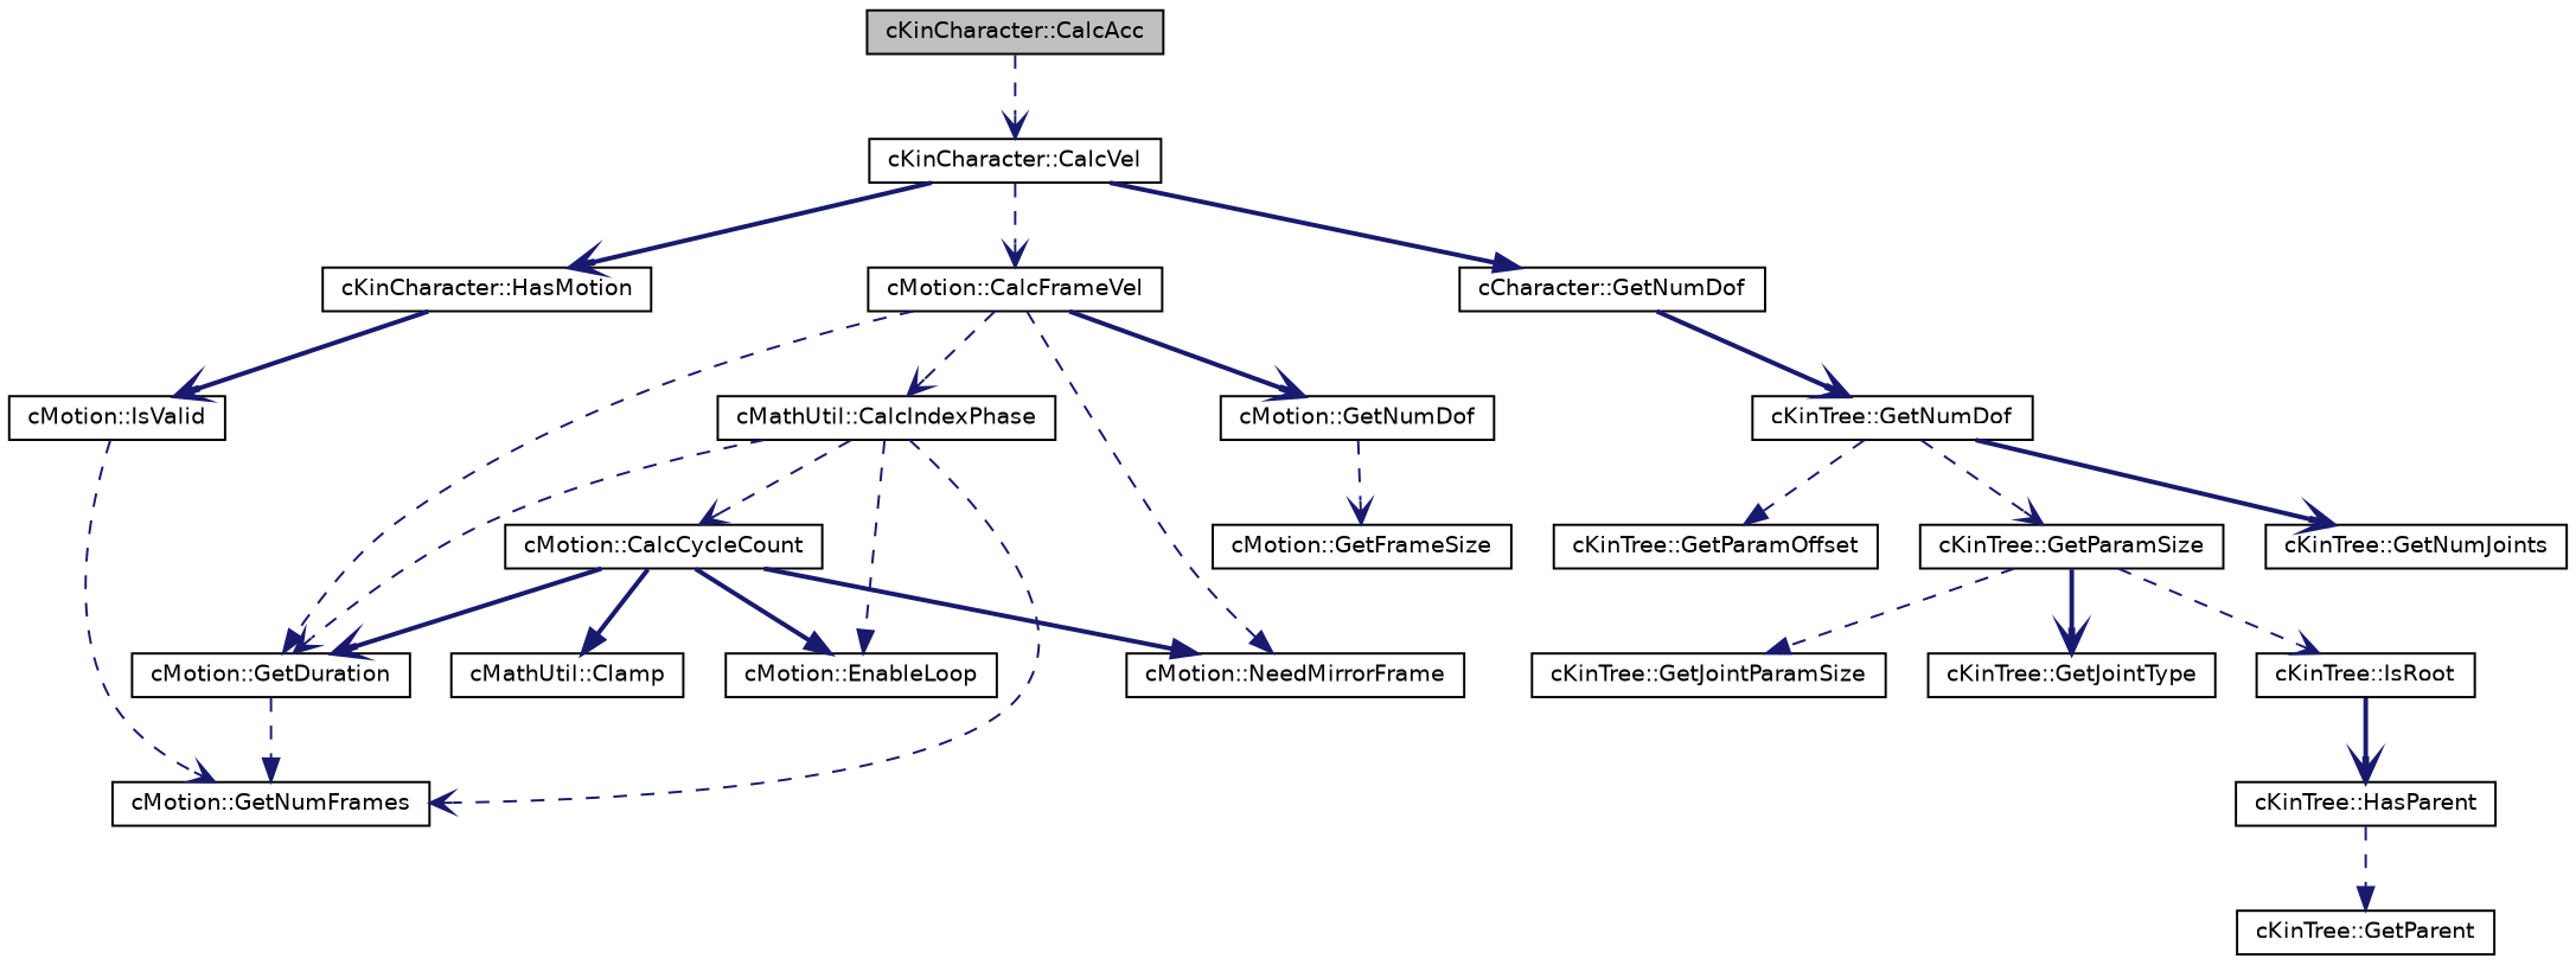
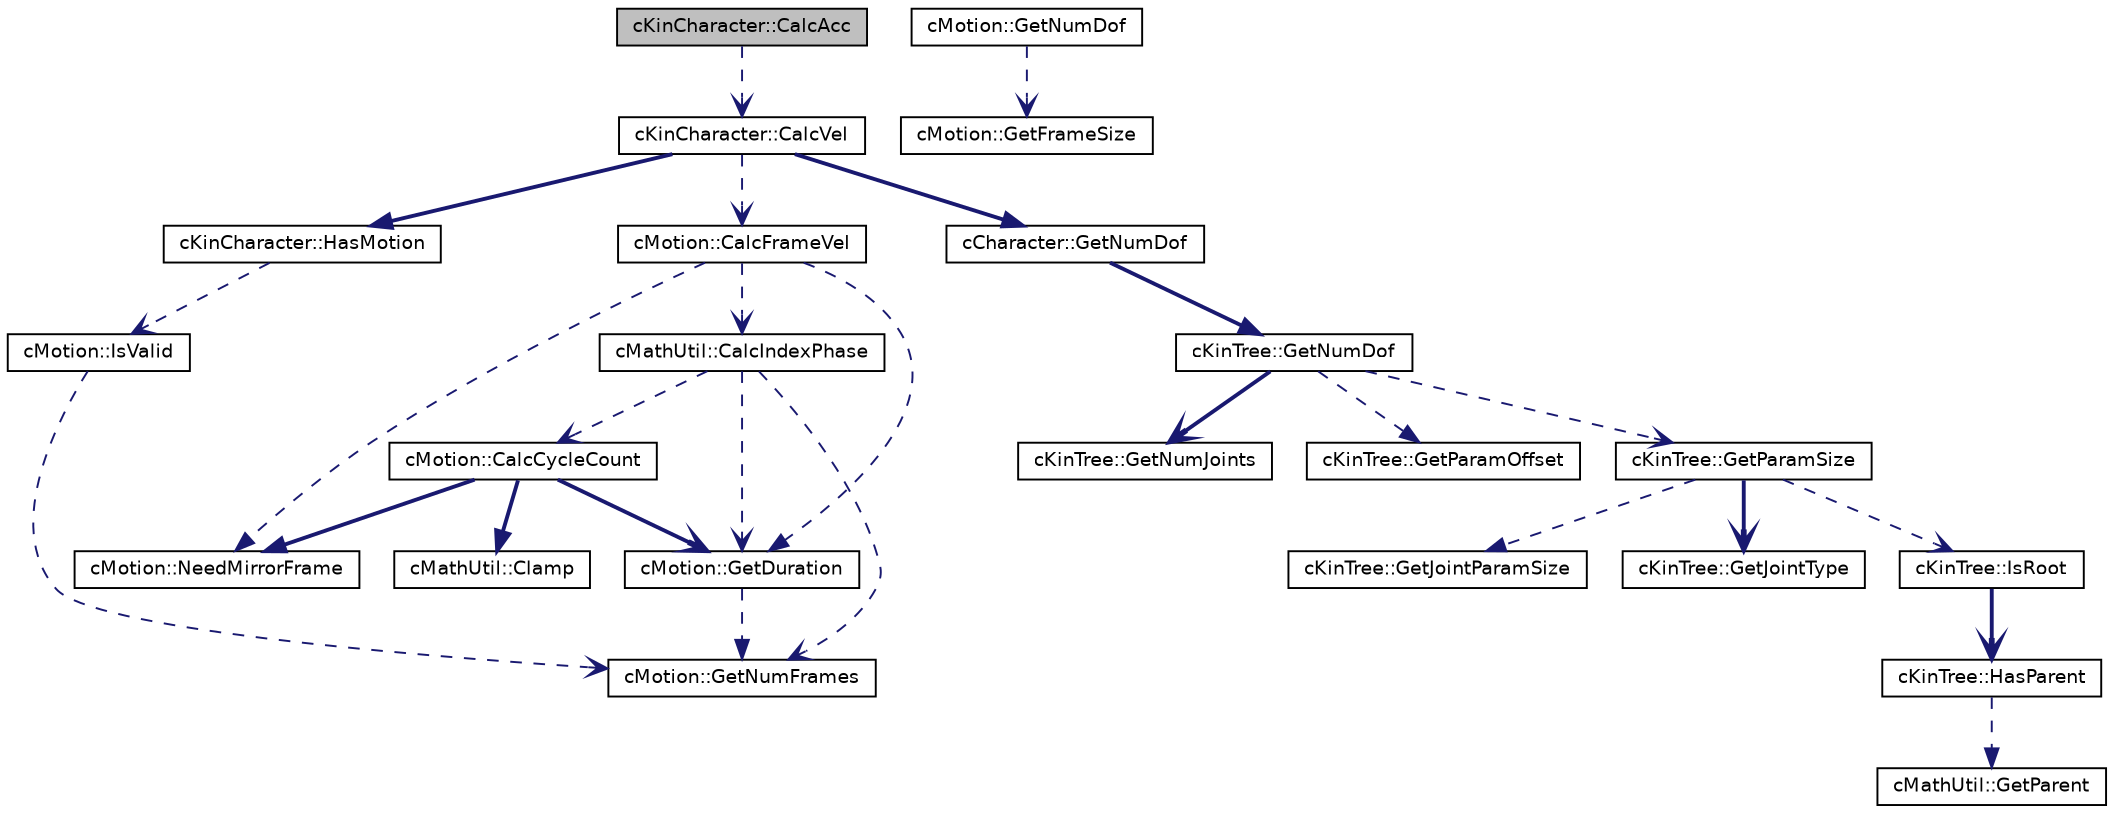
  digraph {
    rankdir=TB
    node [color=black fillcolor=white fontname=Helvetica fontsize=10 shape=record style=filled]
    edge [arrowhead=vee color=midnightblue fontname=Helvetica fontsize=10 labelfontname=Helvetica labelfontsize=10 style=dashed]
    n1 [fillcolor=grey75 fontcolor=black height=0.2 label="cKinCharacter::CalcAcc" width=0.4]
    n2 [height=0.2 label="cKinCharacter::CalcVel" width=0.4]
    n3 [height=0.2 label="cMotion::CalcFrameVel" width=0.4]
    n4 [height=0.2 label="cCharacter::GetNumDof" width=0.4]
    n5 [height=0.2 label="cKinCharacter::HasMotion" width=0.4]
    n6 [height=0.2 label="cMathUtil::CalcIndexPhase" width=0.4]
    n7 [height=0.2 label="cMotion::GetDuration" width=0.4]
    n8 [height=0.2 label="cMotion::GetNumDof" width=0.4]
    n9 [height=0.2 label="cMotion::NeedMirrorFrame" width=0.4]
    n10 [height=0.2 label="cKinTree::GetNumDof" width=0.4]
    n11 [height=0.2 label="cMotion::IsValid" width=0.4]
-   n12 [height=0.2 label="cMotion::EnableLoop" width=0.4]
    n13 [height=0.2 label="cMotion::CalcCycleCount" width=0.4]
    n14 [height=0.2 label="cMotion::GetNumFrames" width=0.4]
    n15 [height=0.2 label="cMotion::GetFrameSize" width=0.4]
    n16 [height=0.2 label="cMathUtil::Clamp" width=0.4]
    n17 [height=0.2 label="cKinTree::GetNumJoints" width=0.4]
    n18 [height=0.2 label="cKinTree::GetParamOffset" width=0.4]
    n19 [height=0.2 label="cKinTree::GetParamSize" width=0.4]
    n20 [height=0.2 label="cKinTree::GetJointParamSize" width=0.4]
    n21 [height=0.2 label="cKinTree::GetJointType" width=0.4]
    n22 [height=0.2 label="cKinTree::IsRoot" width=0.4]
    n23 [height=0.2 label="cKinTree::HasParent" width=0.4]
-   n24 [height=0.2 label="cKinTree::GetParent" width=0.4]
+   n24 [height=0.2 label="cMathUtil::GetParent" width=0.4]
    n1 -> n2
    n2 -> n3
    n2 -> n4 [arrowhead=normal style=bold]
-   n2 -> n5 [style=bold]
+   n2 -> n5 [arrowhead=normal style=bold]
    n3 -> n6
    n3 -> n7 [arrowhead=normal]
-   n3 -> n8 [style=bold]
    n3 -> n9 [arrowhead=normal]
-   n4 -> n10 [style=bold]
-   n5 -> n11 [style=bold]
+   n4 -> n10 [arrowhead=normal style=bold]
+   n5 -> n11
    n6 -> n7
-   n6 -> n12 [arrowhead=normal]
    n6 -> n13
    n6 -> n14
    n7 -> n14 [arrowhead=normal]
    n8 -> n15
    n10 -> n17 [style=bold]
    n10 -> n18 [arrowhead=normal]
    n10 -> n19
    n11 -> n14
    n13 -> n7 [style=bold]
    n13 -> n9 [arrowhead=normal style=bold]
-   n13 -> n12 [arrowhead=normal style=bold]
    n13 -> n16 [arrowhead=normal style=bold]
    n19 -> n20 [arrowhead=normal]
    n19 -> n21 [style=bold]
    n19 -> n22
    n22 -> n23 [style=bold]
    n23 -> n24 [arrowhead=normal]
  }
